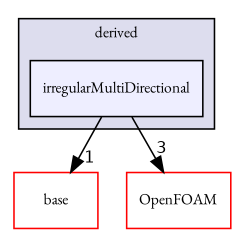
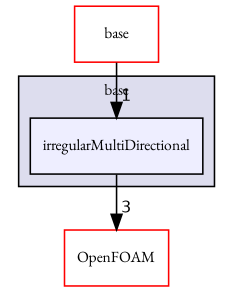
  digraph {
    compound=true
    fontname="EB Garamond"
    node [fontname="EB Garamond" fontsize=10 shape=box color=red]
    edge [fontname="EB Garamond" labeldistance=1.5 labelfontname=Helvetica labelfontsize=10]
    n1 [fillcolor="#eeeeff" label=irregularMultiDirectional pencolor=black style=filled color=""]
    n2 [label=base]
    n3 [label=OpenFOAM]
    subgraph cluster_1 {
      bgcolor="#ddddee"
      fontsize=10
-     label=derived
+     label=base
      pencolor=black
      n1
    }
-   n1 -> n2 [headlabel=1]
+   n2 -> n1 [headlabel=1]
    n1 -> n3 [headlabel=3]
  }
